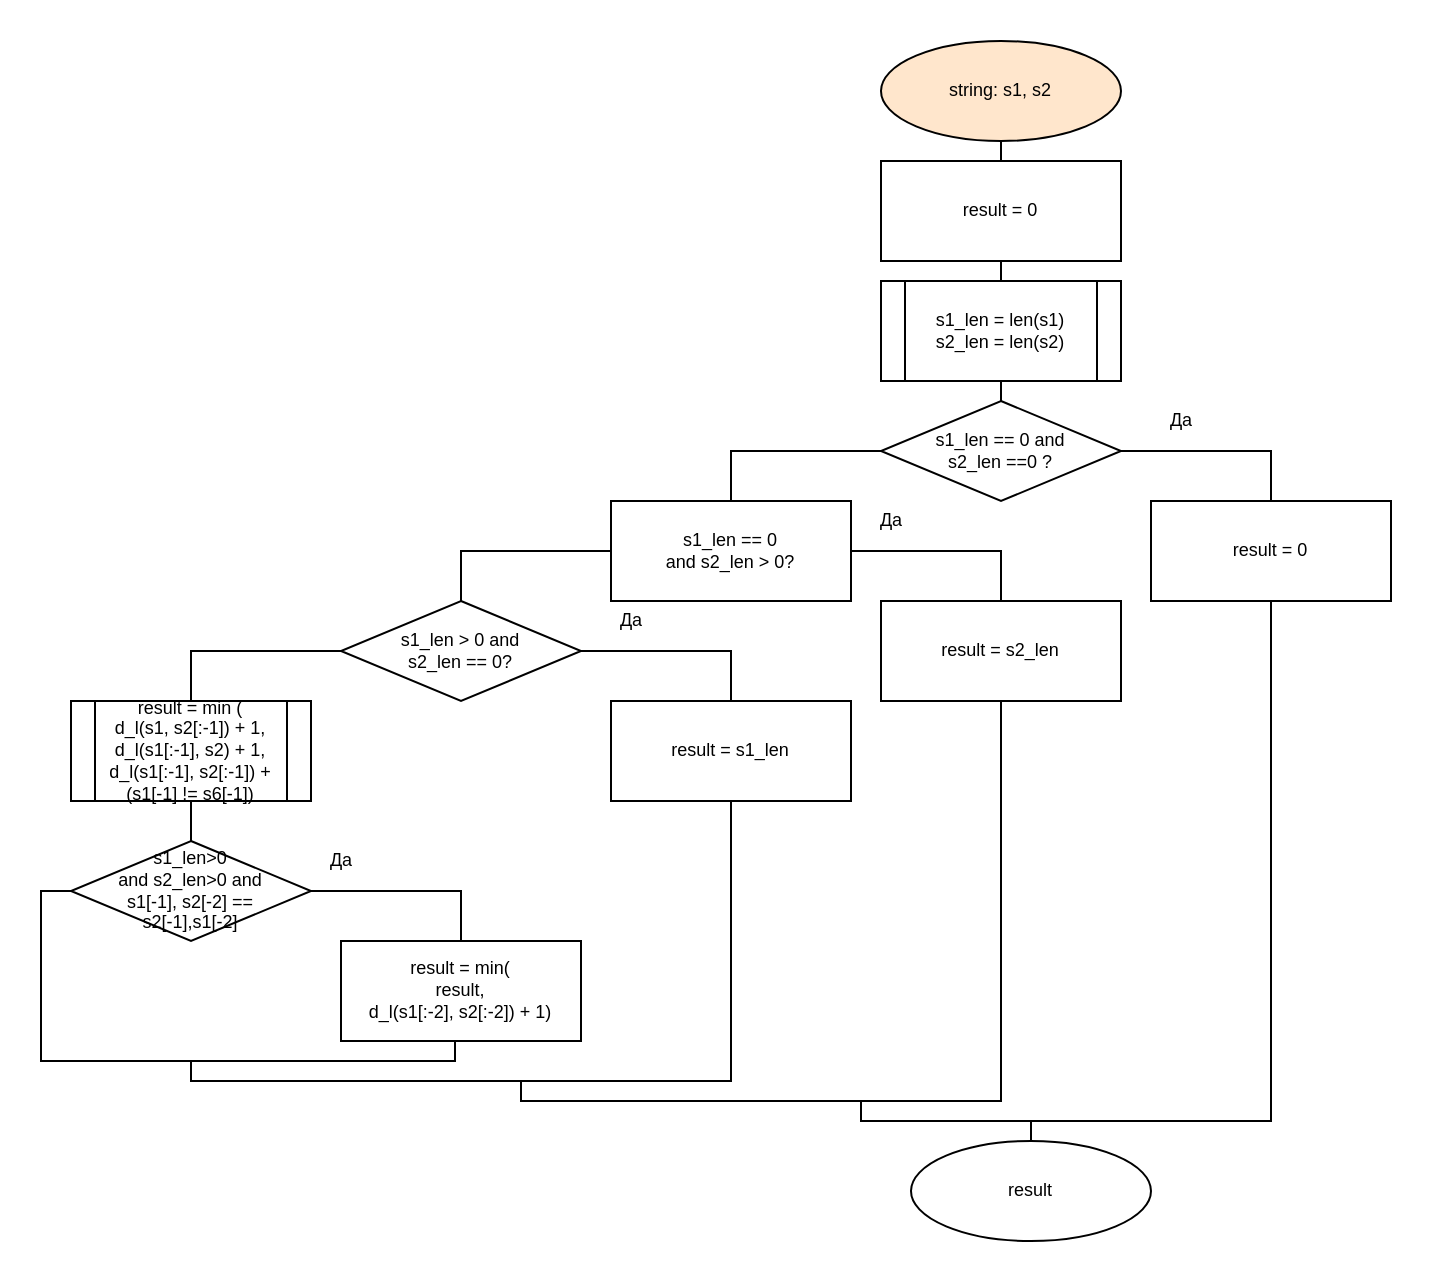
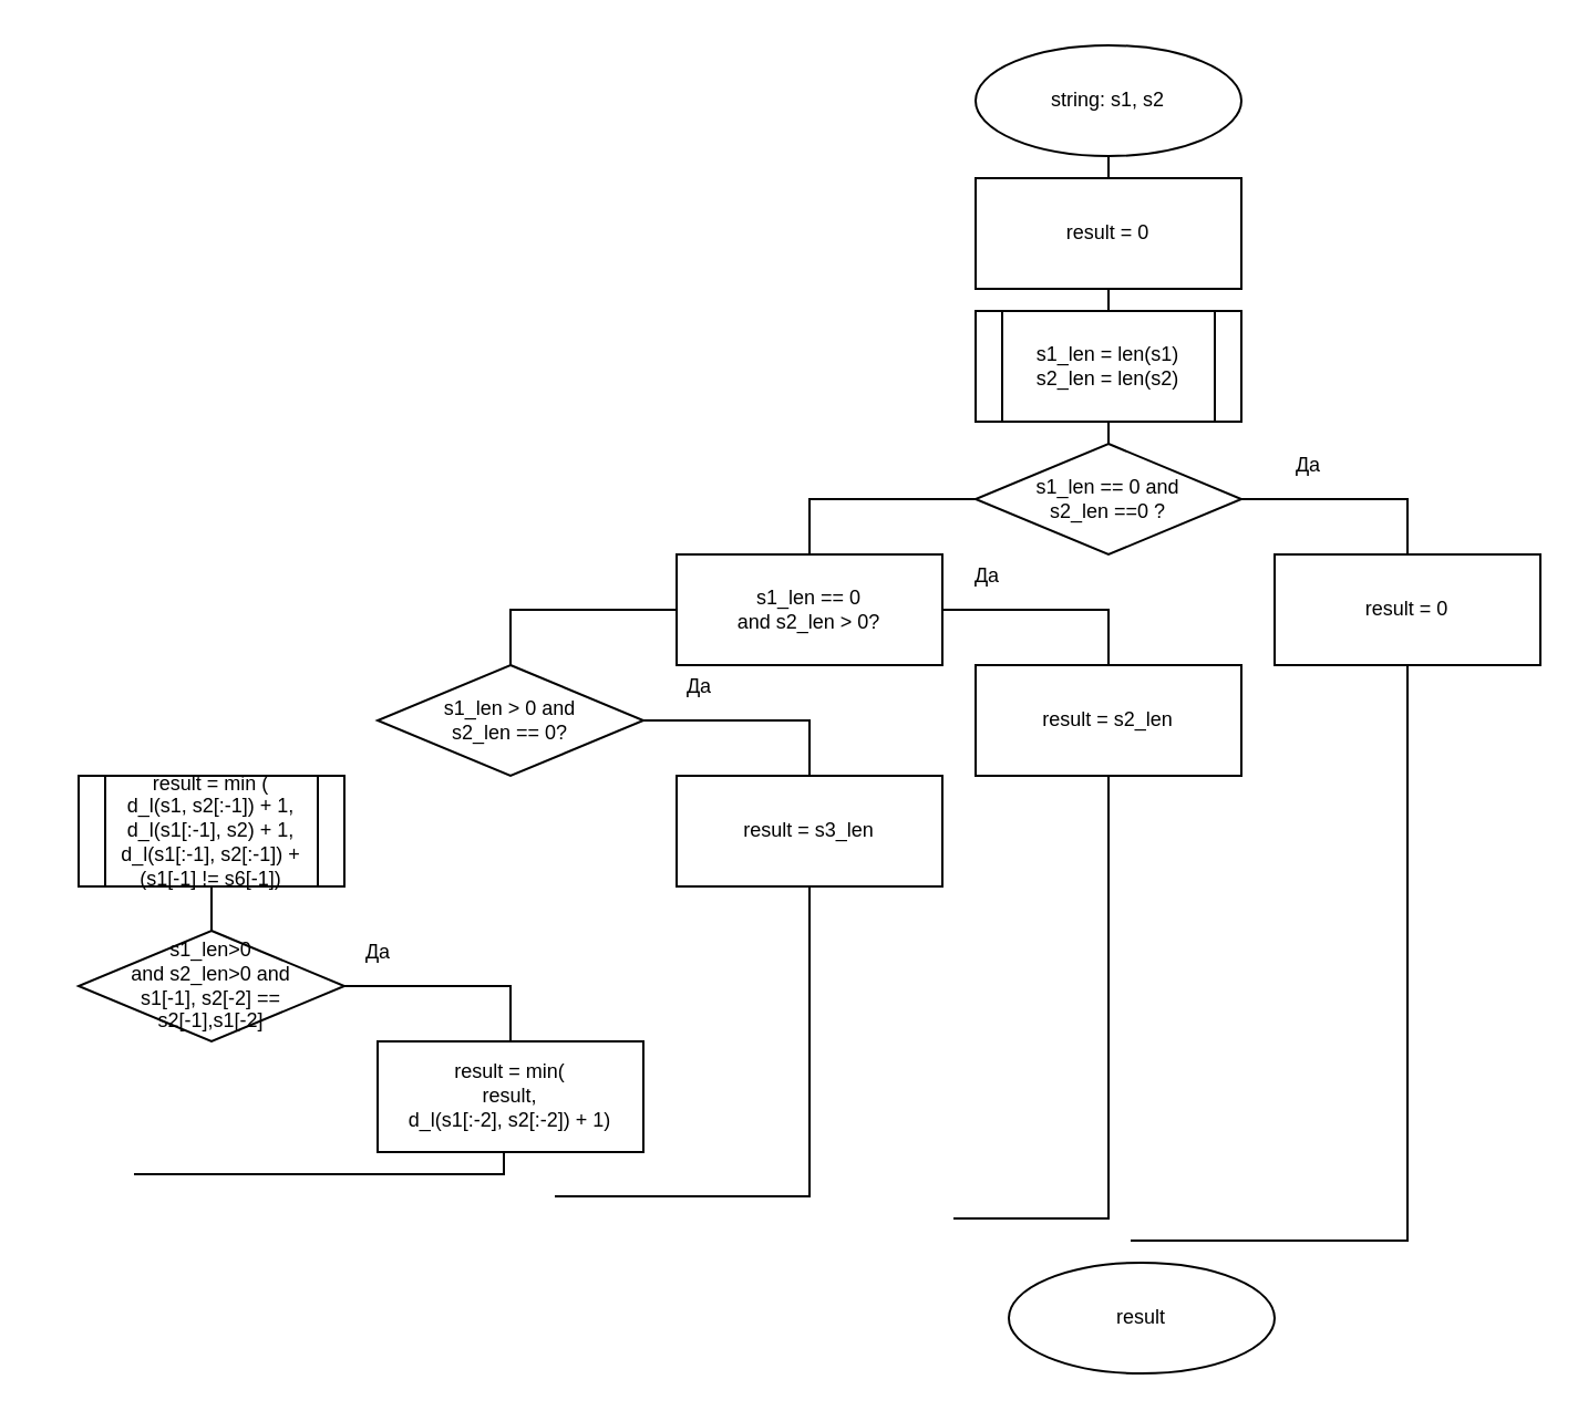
  <mxCell id="0" />
  <mxCell id="1" parent="0" />
- <mxCell id="2" value="string: s1, s2" style="ellipse;whiteSpace=wrap;html=1;fontSize=9;fillColor=#ffe6cc;" parent="1" vertex="1"><mxGeometry x="440" y="20" width="120" height="50" as="geometry" /></mxCell>
+ <mxCell id="2" value="string: s1, s2" style="ellipse;whiteSpace=wrap;html=1;fontSize=9;" parent="1" vertex="1"><mxGeometry x="440" y="20" width="120" height="50" as="geometry" /></mxCell>
  <mxCell id="3" style="edgeStyle=orthogonalEdgeStyle;rounded=0;orthogonalLoop=1;jettySize=auto;html=1;entryX=0.5;entryY=0;entryDx=0;entryDy=0;endArrow=none;endFill=0;fontSize=9;" parent="1" source="4" target="5" edge="1"><mxGeometry relative="1" as="geometry" /></mxCell>
  <mxCell id="4" value="s1_len == 0 and &lt;br&gt;s2_len ==0 ?" style="rhombus;whiteSpace=wrap;html=1;fontSize=9;" parent="1" vertex="1"><mxGeometry x="440" y="200" width="120" height="50" as="geometry" /></mxCell>
  <mxCell id="5" value="s1_len == 0 &lt;br&gt;and s2_len &amp;gt; 0?" style="whiteSpace=wrap;html=1;fontSize=9;rounded=0;" parent="1" vertex="1"><mxGeometry x="305" y="250" width="120" height="50" as="geometry" /></mxCell>
  <mxCell id="6" value="result = 0" style="rounded=0;whiteSpace=wrap;html=1;fontSize=9;" parent="1" vertex="1"><mxGeometry x="575" y="250" width="120" height="50" as="geometry" /></mxCell>
  <mxCell id="7" value="result = s2_len" style="rounded=0;whiteSpace=wrap;html=1;fontSize=9;" parent="1" vertex="1"><mxGeometry x="440" y="300" width="120" height="50" as="geometry" /></mxCell>
  <mxCell id="8" value="s1_len &amp;gt; 0 and&lt;br&gt;s2_len == 0?" style="rhombus;whiteSpace=wrap;html=1;fontSize=9;" parent="1" vertex="1"><mxGeometry x="170" y="300" width="120" height="50" as="geometry" /></mxCell>
- <mxCell id="9" value="result = s1_len" style="rounded=0;whiteSpace=wrap;html=1;fontSize=9;" parent="1" vertex="1"><mxGeometry x="305" y="350" width="120" height="50" as="geometry" /></mxCell>
+ <mxCell id="9" value="result = s3_len" style="rounded=0;whiteSpace=wrap;html=1;fontSize=9;" parent="1" vertex="1"><mxGeometry x="305" y="350" width="120" height="50" as="geometry" /></mxCell>
  <mxCell id="10" value="result = min (&lt;br&gt;d_l(s1, s2[:-1]) + 1,&lt;br&gt;d_l(s1[:-1], s2) + 1,&lt;br&gt;d_l(s1[:-1], s2[:-1]) +&lt;br&gt;(s1[-1] != s6[-1])&lt;br&gt;" style="shape=process;whiteSpace=wrap;html=1;backgroundOutline=1;fontSize=9;" parent="1" vertex="1"><mxGeometry x="35" y="350" width="120" height="50" as="geometry" /></mxCell>
  <mxCell id="11" value="s1_len&amp;gt;0 &lt;br&gt;and s2_len&amp;gt;0 and &lt;br&gt;s1[-1], s2[-2] == &lt;br&gt;s2[-1],s1[-2]" style="rhombus;whiteSpace=wrap;html=1;fontSize=9;" parent="1" vertex="1"><mxGeometry x="35" y="420" width="120" height="50" as="geometry" /></mxCell>
  <mxCell id="12" value="result = min(&lt;br&gt;result,&lt;br&gt;d_l(s1[:-2], s2[:-2]) + 1)" style="rounded=0;whiteSpace=wrap;html=1;fontSize=9;" parent="1" vertex="1"><mxGeometry x="170" y="470" width="120" height="50" as="geometry" /></mxCell>
  <mxCell id="13" value="" style="endArrow=none;html=1;entryX=0.5;entryY=1;entryDx=0;entryDy=0;exitX=0.5;exitY=0;exitDx=0;exitDy=0;edgeStyle=orthogonalEdgeStyle;fontSize=9;" parent="1" source="14" target="2" edge="1"><mxGeometry width="50" height="50" relative="1" as="geometry"><mxPoint x="450" y="440" as="sourcePoint" /><mxPoint x="500" y="390" as="targetPoint" /></mxGeometry></mxCell>
  <mxCell id="14" value="result = 0" style="rounded=0;whiteSpace=wrap;html=1;fontSize=9;" parent="1" vertex="1"><mxGeometry x="440" y="80" width="120" height="50" as="geometry" /></mxCell>
  <mxCell id="15" value="" style="endArrow=none;html=1;entryX=0.5;entryY=1;entryDx=0;entryDy=0;exitX=0.5;exitY=0;exitDx=0;exitDy=0;edgeStyle=orthogonalEdgeStyle;fontSize=9;" parent="1" source="16" target="14" edge="1"><mxGeometry width="50" height="50" relative="1" as="geometry"><mxPoint x="500" y="200" as="sourcePoint" /><mxPoint x="500" y="70" as="targetPoint" /></mxGeometry></mxCell>
  <mxCell id="16" value="s1_len = len(s1)&lt;br style=&quot;font-size: 9px;&quot;&gt;s2_len = len(s2)" style="shape=process;whiteSpace=wrap;html=1;backgroundOutline=1;fontSize=9;" parent="1" vertex="1"><mxGeometry x="440" y="140" width="120" height="50" as="geometry" /></mxCell>
  <mxCell id="17" value="" style="endArrow=none;html=1;entryX=0.5;entryY=1;entryDx=0;entryDy=0;exitX=0.5;exitY=0;exitDx=0;exitDy=0;edgeStyle=orthogonalEdgeStyle;fontSize=9;" parent="1" source="4" target="16" edge="1"><mxGeometry width="50" height="50" relative="1" as="geometry"><mxPoint x="500" y="200" as="sourcePoint" /><mxPoint x="500" y="130" as="targetPoint" /></mxGeometry></mxCell>
  <mxCell id="18" value="result" style="ellipse;whiteSpace=wrap;html=1;fontSize=9;" parent="1" vertex="1"><mxGeometry x="455" y="570" width="120" height="50" as="geometry" /></mxCell>
  <mxCell id="19" style="edgeStyle=orthogonalEdgeStyle;rounded=0;orthogonalLoop=1;jettySize=auto;html=1;entryX=0.5;entryY=0;entryDx=0;entryDy=0;endArrow=none;endFill=0;exitX=0;exitY=0.5;exitDx=0;exitDy=0;fontSize=9;" parent="1" source="5" target="8" edge="1"><mxGeometry relative="1" as="geometry"><mxPoint x="450" y="235" as="sourcePoint" /><mxPoint x="375" y="260" as="targetPoint" /></mxGeometry></mxCell>
- <mxCell id="20" style="edgeStyle=orthogonalEdgeStyle;rounded=0;orthogonalLoop=1;jettySize=auto;html=1;entryX=0.5;entryY=0;entryDx=0;entryDy=0;endArrow=none;endFill=0;exitX=0;exitY=0.5;exitDx=0;exitDy=0;fontSize=9;" parent="1" source="8" target="10" edge="1"><mxGeometry relative="1" as="geometry"><mxPoint x="460" y="245" as="sourcePoint" /><mxPoint x="385" y="270" as="targetPoint" /></mxGeometry></mxCell>
  <mxCell id="21" style="edgeStyle=orthogonalEdgeStyle;rounded=0;orthogonalLoop=1;jettySize=auto;html=1;entryX=0.5;entryY=0;entryDx=0;entryDy=0;endArrow=none;endFill=0;exitX=1;exitY=0.5;exitDx=0;exitDy=0;fontSize=9;" parent="1" source="4" target="6" edge="1"><mxGeometry relative="1" as="geometry"><mxPoint x="470" y="255" as="sourcePoint" /><mxPoint x="395" y="280" as="targetPoint" /></mxGeometry></mxCell>
  <mxCell id="22" style="edgeStyle=orthogonalEdgeStyle;rounded=0;orthogonalLoop=1;jettySize=auto;html=1;entryX=1;entryY=0.5;entryDx=0;entryDy=0;endArrow=none;endFill=0;exitX=0.5;exitY=0;exitDx=0;exitDy=0;fontSize=9;" parent="1" source="7" target="5" edge="1"><mxGeometry relative="1" as="geometry"><mxPoint x="480" y="265" as="sourcePoint" /><mxPoint x="405" y="290" as="targetPoint" /></mxGeometry></mxCell>
  <mxCell id="23" style="edgeStyle=orthogonalEdgeStyle;rounded=0;orthogonalLoop=1;jettySize=auto;html=1;entryX=1;entryY=0.5;entryDx=0;entryDy=0;endArrow=none;endFill=0;exitX=0.5;exitY=0;exitDx=0;exitDy=0;fontSize=9;" parent="1" source="9" target="8" edge="1"><mxGeometry relative="1" as="geometry"><mxPoint x="490" y="275" as="sourcePoint" /><mxPoint x="415" y="300" as="targetPoint" /></mxGeometry></mxCell>
  <mxCell id="24" style="edgeStyle=orthogonalEdgeStyle;rounded=0;orthogonalLoop=1;jettySize=auto;html=1;entryX=0.5;entryY=1;entryDx=0;entryDy=0;endArrow=none;endFill=0;exitX=0.5;exitY=0;exitDx=0;exitDy=0;fontSize=9;" parent="1" source="11" target="10" edge="1"><mxGeometry relative="1" as="geometry"><mxPoint x="500" y="285" as="sourcePoint" /><mxPoint x="425" y="310" as="targetPoint" /></mxGeometry></mxCell>
  <mxCell id="25" style="edgeStyle=orthogonalEdgeStyle;rounded=0;orthogonalLoop=1;jettySize=auto;html=1;entryX=0.5;entryY=0;entryDx=0;entryDy=0;endArrow=none;endFill=0;exitX=1;exitY=0.5;exitDx=0;exitDy=0;fontSize=9;" parent="1" source="11" target="12" edge="1"><mxGeometry relative="1" as="geometry"><mxPoint x="510" y="295" as="sourcePoint" /><mxPoint x="435" y="320" as="targetPoint" /></mxGeometry></mxCell>
  <mxCell id="26" style="edgeStyle=orthogonalEdgeStyle;rounded=0;orthogonalLoop=1;jettySize=auto;html=1;endArrow=none;endFill=0;exitX=0.5;exitY=1;exitDx=0;exitDy=0;fontSize=9;" parent="1" source="7" edge="1"><mxGeometry relative="1" as="geometry"><mxPoint x="540" y="325" as="sourcePoint" /><mxPoint x="430" y="550" as="targetPoint" /><Array as="points"><mxPoint x="500" y="550" /></Array></mxGeometry></mxCell>
  <mxCell id="27" style="edgeStyle=orthogonalEdgeStyle;rounded=0;orthogonalLoop=1;jettySize=auto;html=1;entryX=0.5;entryY=1;entryDx=0;entryDy=0;endArrow=none;endFill=0;fontSize=9;" parent="1" target="9" edge="1"><mxGeometry relative="1" as="geometry"><mxPoint x="250" y="540" as="sourcePoint" /><mxPoint x="475" y="360" as="targetPoint" /><Array as="points"><mxPoint x="250" y="540" /><mxPoint x="365" y="540" /></Array></mxGeometry></mxCell>
- <mxCell id="28" style="edgeStyle=orthogonalEdgeStyle;rounded=0;orthogonalLoop=1;jettySize=auto;html=1;entryX=0;entryY=0.5;entryDx=0;entryDy=0;endArrow=none;endFill=0;exitX=0.5;exitY=0;exitDx=0;exitDy=0;fontSize=9;" parent="1" source="18" target="11" edge="1"><mxGeometry relative="1" as="geometry"><mxPoint x="560" y="345" as="sourcePoint" /><mxPoint x="485" y="370" as="targetPoint" /><Array as="points"><mxPoint x="515" y="560" /><mxPoint x="430" y="560" /><mxPoint x="430" y="550" /><mxPoint x="260" y="550" /><mxPoint x="260" y="540" /><mxPoint x="95" y="540" /><mxPoint x="95" y="530" /><mxPoint x="20" y="530" /><mxPoint x="20" y="445" /></Array></mxGeometry></mxCell>
  <mxCell id="29" style="edgeStyle=orthogonalEdgeStyle;rounded=0;orthogonalLoop=1;jettySize=auto;html=1;endArrow=none;endFill=0;entryX=0.475;entryY=1;entryDx=0;entryDy=0;entryPerimeter=0;fontSize=9;" parent="1" target="12" edge="1"><mxGeometry relative="1" as="geometry"><mxPoint x="60" y="530" as="sourcePoint" /><mxPoint x="300" y="520" as="targetPoint" /><Array as="points"><mxPoint x="60" y="530" /><mxPoint x="227" y="530" /></Array></mxGeometry></mxCell>
  <mxCell id="30" style="edgeStyle=orthogonalEdgeStyle;rounded=0;orthogonalLoop=1;jettySize=auto;html=1;endArrow=none;endFill=0;exitX=0.5;exitY=1;exitDx=0;exitDy=0;fontSize=9;" parent="1" source="6" edge="1"><mxGeometry relative="1" as="geometry"><mxPoint x="580" y="365" as="sourcePoint" /><mxPoint x="510" y="560" as="targetPoint" /><Array as="points"><mxPoint x="635" y="560" /></Array></mxGeometry></mxCell>
  <mxCell id="31" value="Да" style="text;html=1;align=center;verticalAlign=middle;resizable=0;points=[];autosize=1;fontSize=9;" parent="1" vertex="1"><mxGeometry x="575" y="200" width="30" height="20" as="geometry" /></mxCell>
  <mxCell id="32" value="Да" style="text;html=1;align=center;verticalAlign=middle;resizable=0;points=[];autosize=1;fontSize=9;" parent="1" vertex="1"><mxGeometry x="430" y="250" width="30" height="20" as="geometry" /></mxCell>
  <mxCell id="33" value="Да" style="text;html=1;align=center;verticalAlign=middle;resizable=0;points=[];autosize=1;fontSize=9;" parent="1" vertex="1"><mxGeometry x="300" y="300" width="30" height="20" as="geometry" /></mxCell>
  <mxCell id="34" value="Да" style="text;html=1;align=center;verticalAlign=middle;resizable=0;points=[];autosize=1;fontSize=9;" parent="1" vertex="1"><mxGeometry x="155" y="420" width="30" height="20" as="geometry" /></mxCell>
